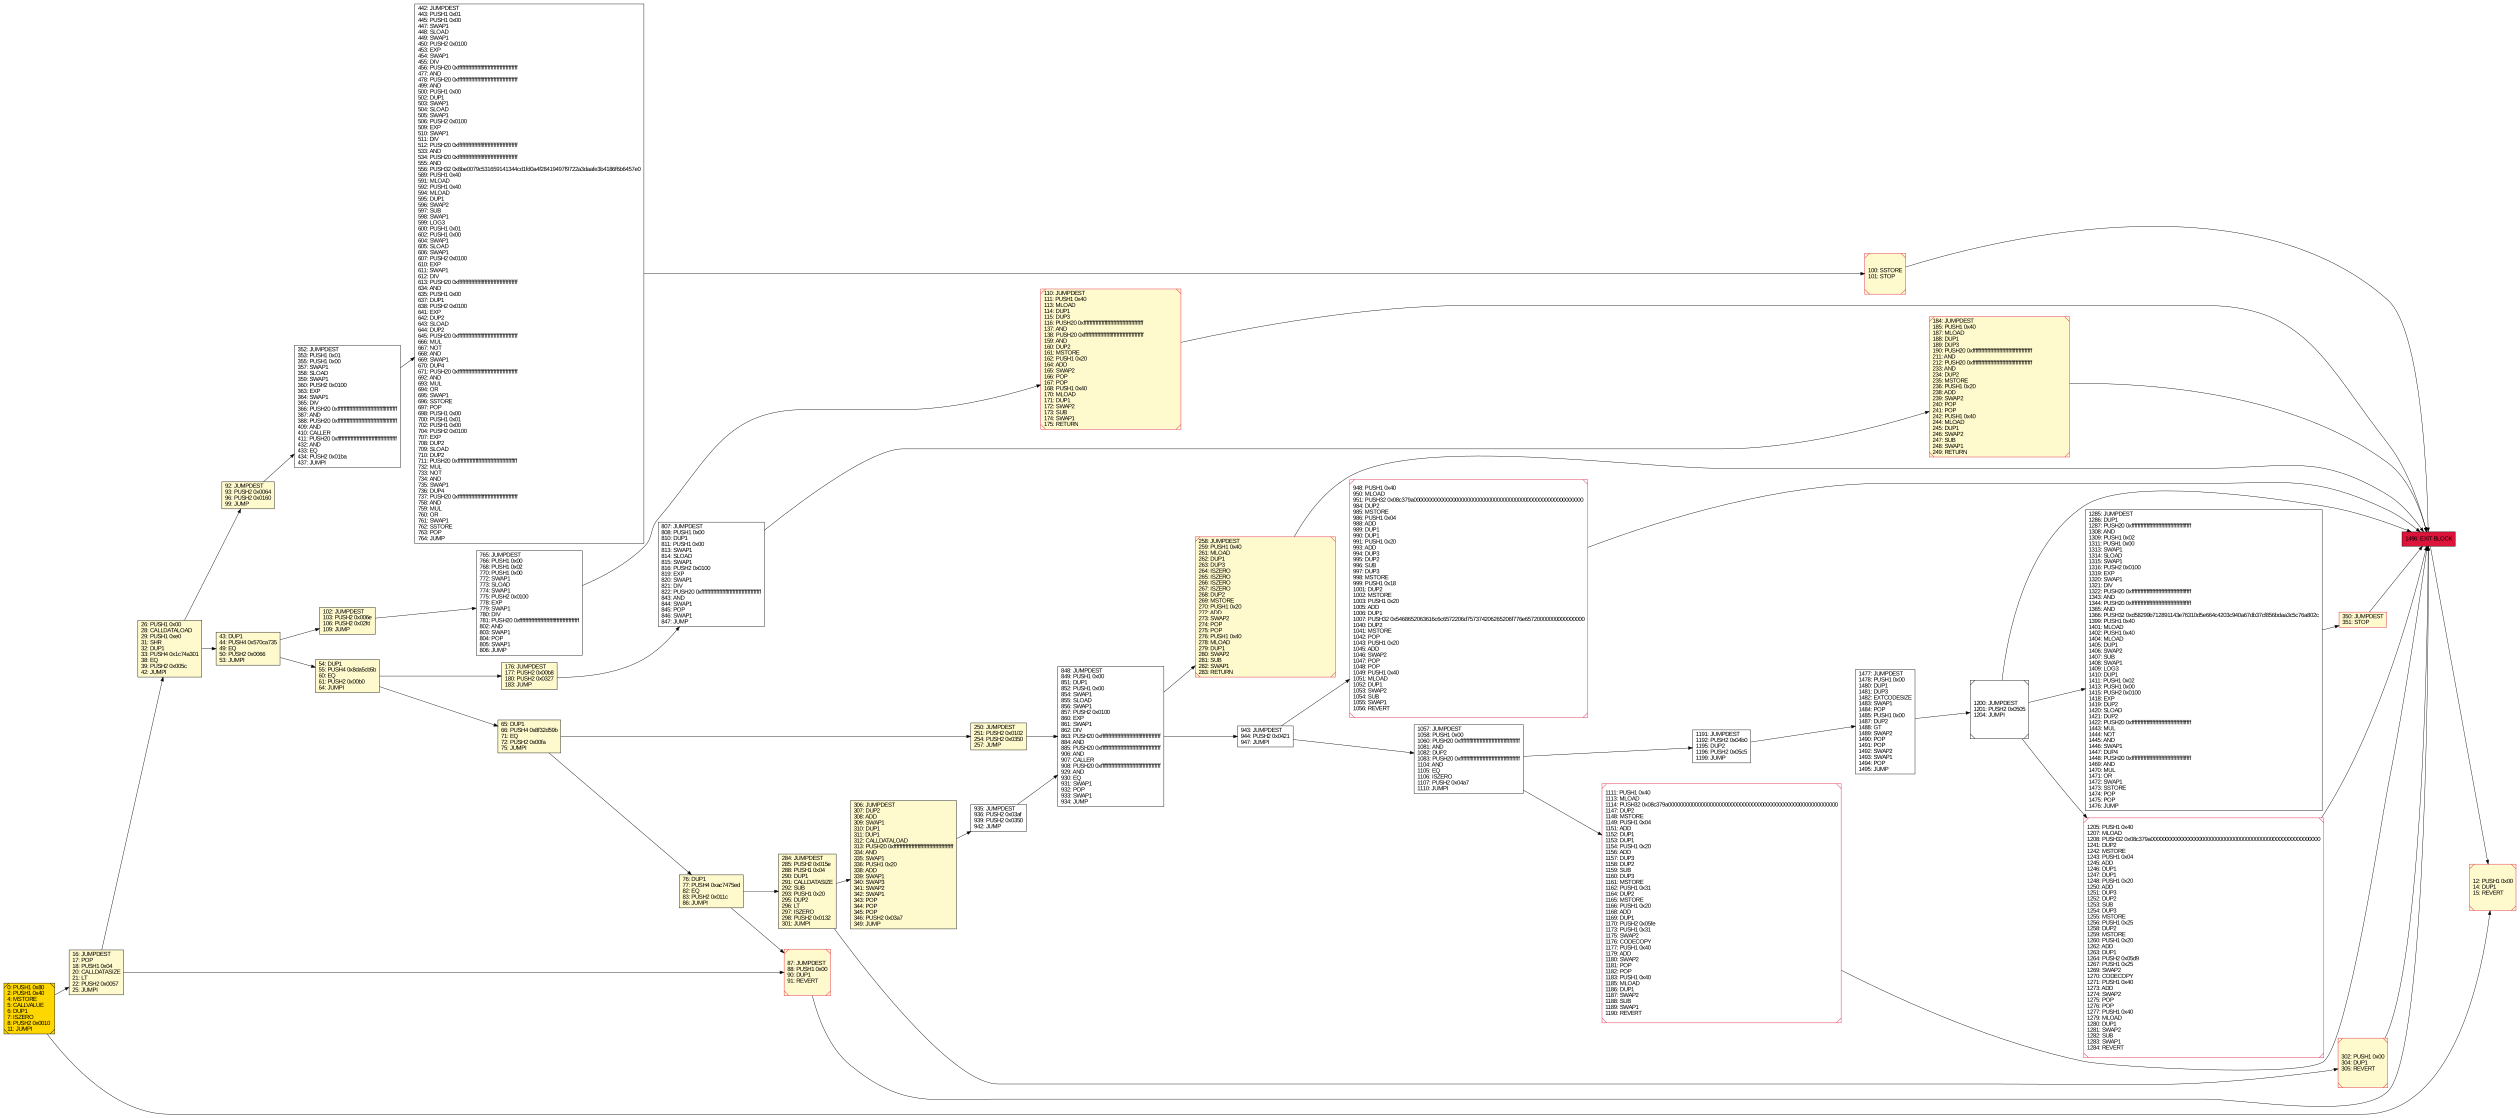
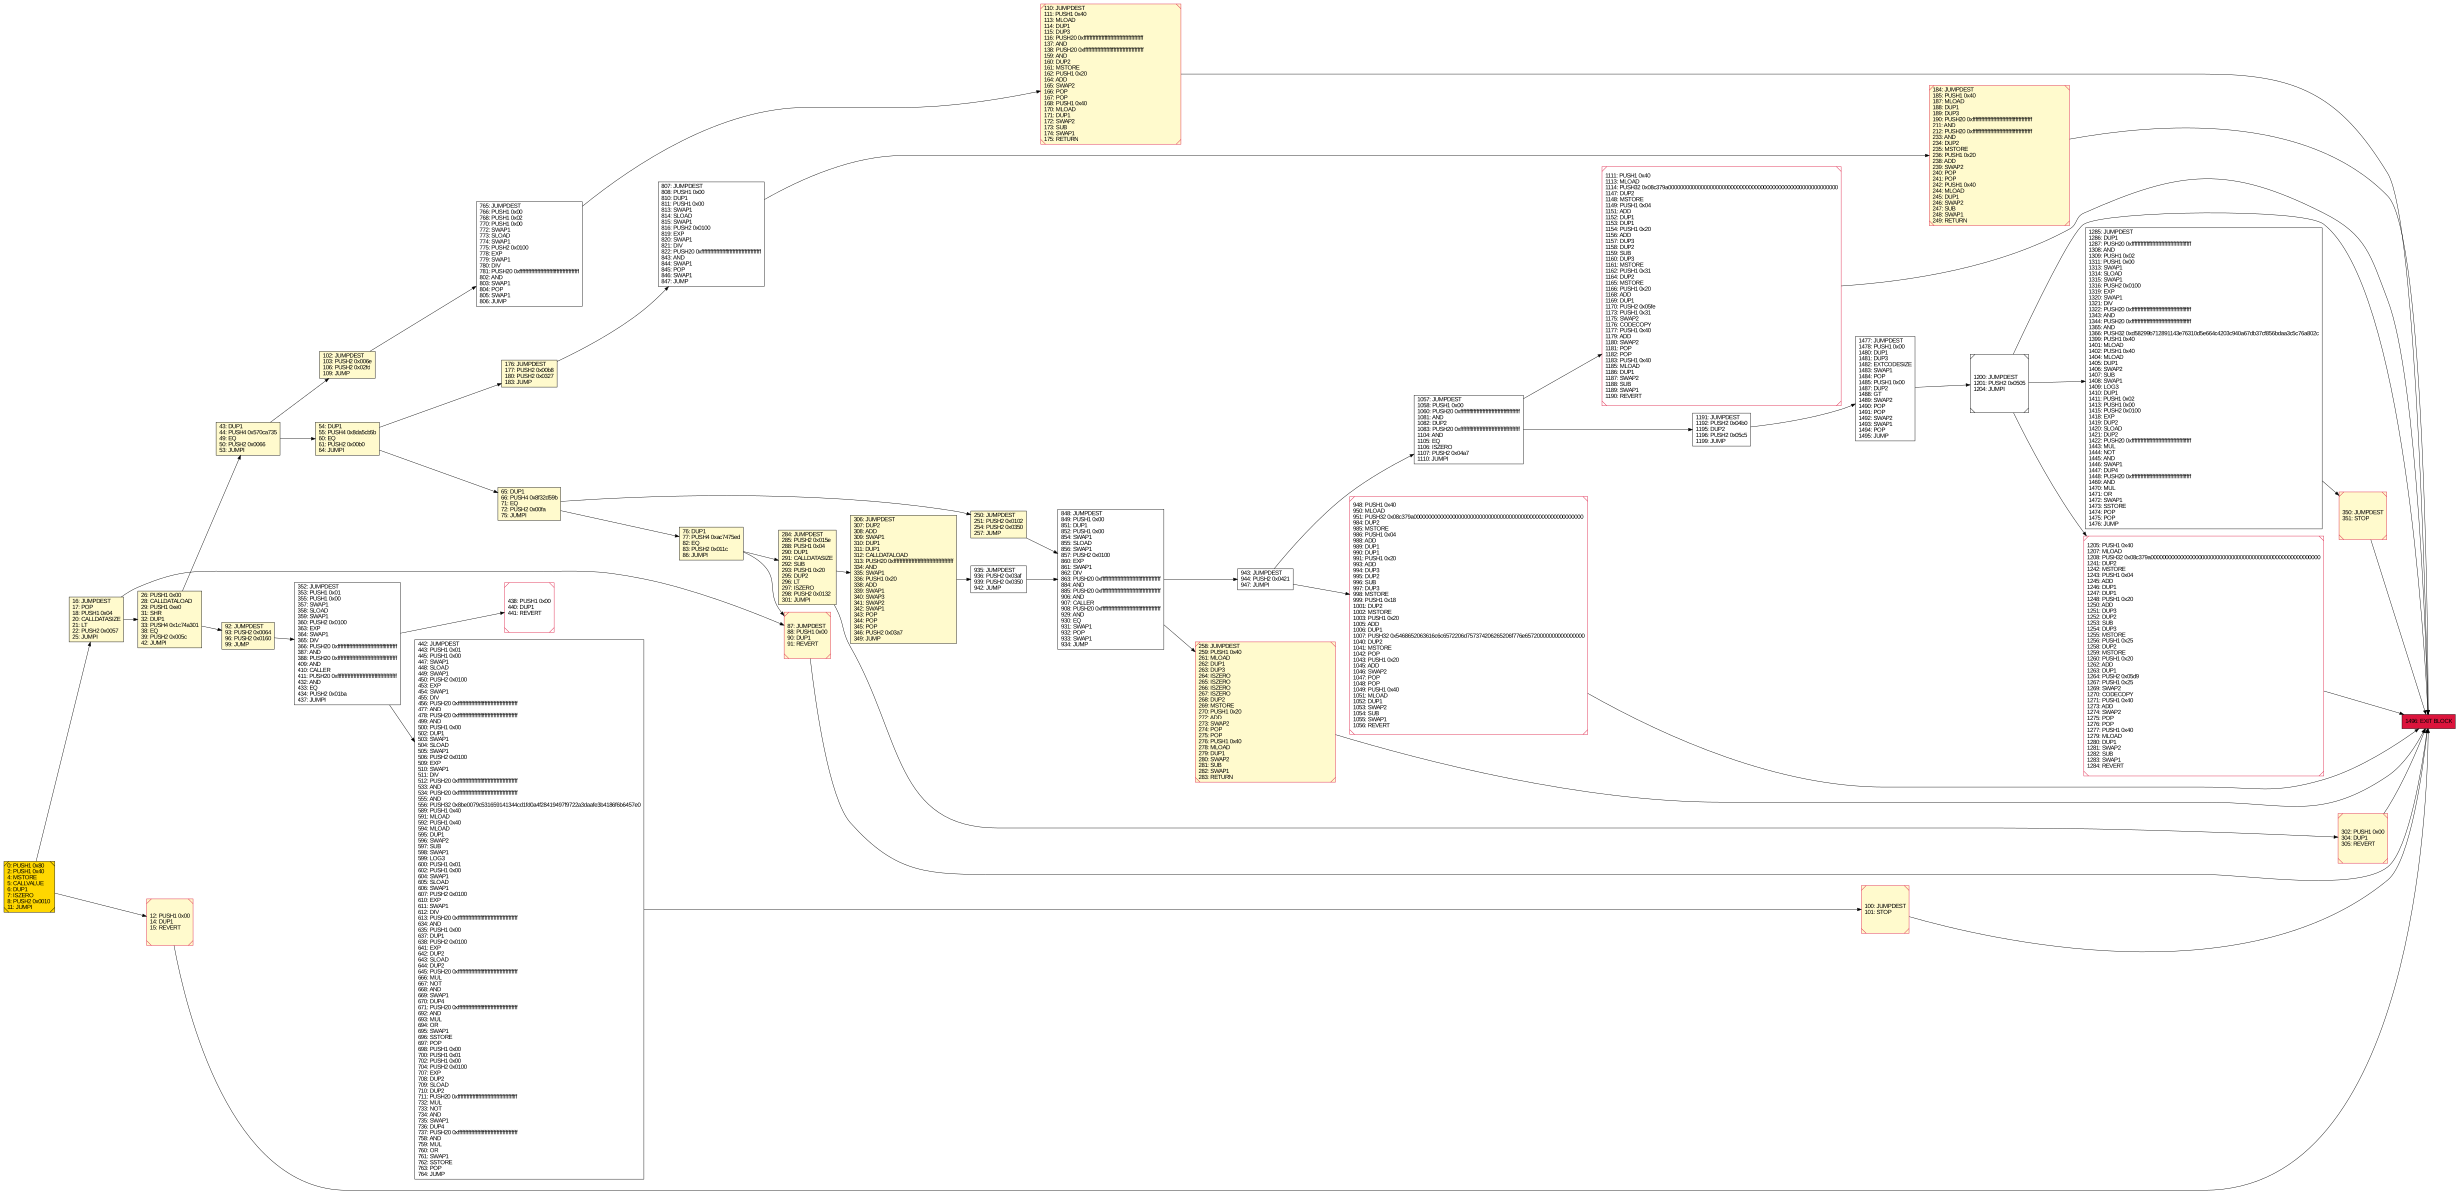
  digraph {
    rankdir=LR
    node [color=black fillcolor=lemonchiffon fontcolor=black fontname=arial shape=box style=filled]
    n1 [label="54: DUP1\l55: PUSH4 0x8da5cb5b\l60: EQ\l61: PUSH2 0x00b0\l64: JUMPI\l"]
    n2 [label="176: JUMPDEST\l177: PUSH2 0x00b8\l180: PUSH2 0x0327\l183: JUMP\l"]
    n3 [label="65: DUP1\l66: PUSH4 0x8f32d59b\l71: EQ\l72: PUSH2 0x00fa\l75: JUMPI\l"]
    n4 [fillcolor=white label="807: JUMPDEST\l808: PUSH1 0x00\l810: DUP1\l811: PUSH1 0x00\l813: SWAP1\l814: SLOAD\l815: SWAP1\l816: PUSH2 0x0100\l819: EXP\l820: SWAP1\l821: DIV\l822: PUSH20 0xffffffffffffffffffffffffffffffffffffffff\l843: AND\l844: SWAP1\l845: POP\l846: SWAP1\l847: JUMP\l"]
    n5 [label="76: DUP1\l77: PUSH4 0xac7475ed\l82: EQ\l83: PUSH2 0x011c\l86: JUMPI\l"]
    n6 [label="250: JUMPDEST\l251: PUSH2 0x0102\l254: PUSH2 0x0350\l257: JUMP\l"]
    n7 [color=crimson fillcolor=white label="1205: PUSH1 0x40\l1207: MLOAD\l1208: PUSH32 0x08c379a000000000000000000000000000000000000000000000000000000000\l1241: DUP2\l1242: MSTORE\l1243: PUSH1 0x04\l1245: ADD\l1246: DUP1\l1247: DUP1\l1248: PUSH1 0x20\l1250: ADD\l1251: DUP3\l1252: DUP2\l1253: SUB\l1254: DUP3\l1255: MSTORE\l1256: PUSH1 0x25\l1258: DUP2\l1259: MSTORE\l1260: PUSH1 0x20\l1262: ADD\l1263: DUP1\l1264: PUSH2 0x05d9\l1267: PUSH1 0x25\l1269: SWAP2\l1270: CODECOPY\l1271: PUSH1 0x40\l1273: ADD\l1274: SWAP2\l1275: POP\l1276: POP\l1277: PUSH1 0x40\l1279: MLOAD\l1280: DUP1\l1281: SWAP2\l1282: SUB\l1283: SWAP1\l1284: REVERT\l" shape=Msquare]
    n8 [fillcolor=crimson label="1496: EXIT BLOCK\l"]
    n9 [color=crimson label="184: JUMPDEST\l185: PUSH1 0x40\l187: MLOAD\l188: DUP1\l189: DUP3\l190: PUSH20 0xffffffffffffffffffffffffffffffffffffffff\l211: AND\l212: PUSH20 0xffffffffffffffffffffffffffffffffffffffff\l233: AND\l234: DUP2\l235: MSTORE\l236: PUSH1 0x20\l238: ADD\l239: SWAP2\l240: POP\l241: POP\l242: PUSH1 0x40\l244: MLOAD\l245: DUP1\l246: SWAP2\l247: SUB\l248: SWAP1\l249: RETURN\l" shape=Msquare]
    n10 [color=crimson label="87: JUMPDEST\l88: PUSH1 0x00\l90: DUP1\l91: REVERT\l" shape=Msquare]
    n11 [label="284: JUMPDEST\l285: PUSH2 0x015e\l288: PUSH1 0x04\l290: DUP1\l291: CALLDATASIZE\l292: SUB\l293: PUSH1 0x20\l295: DUP2\l296: LT\l297: ISZERO\l298: PUSH2 0x0132\l301: JUMPI\l"]
    n12 [label="306: JUMPDEST\l307: DUP2\l308: ADD\l309: SWAP1\l310: DUP1\l311: DUP1\l312: CALLDATALOAD\l313: PUSH20 0xffffffffffffffffffffffffffffffffffffffff\l334: AND\l335: SWAP1\l336: PUSH1 0x20\l338: ADD\l339: SWAP1\l340: SWAP3\l341: SWAP2\l342: SWAP1\l343: POP\l344: POP\l345: POP\l346: PUSH2 0x03a7\l349: JUMP\l"]
    n13 [color=crimson label="302: PUSH1 0x00\l304: DUP1\l305: REVERT\l" shape=Msquare]
    n14 [fillcolor=white label="1285: JUMPDEST\l1286: DUP1\l1287: PUSH20 0xffffffffffffffffffffffffffffffffffffffff\l1308: AND\l1309: PUSH1 0x02\l1311: PUSH1 0x00\l1313: SWAP1\l1314: SLOAD\l1315: SWAP1\l1316: PUSH2 0x0100\l1319: EXP\l1320: SWAP1\l1321: DIV\l1322: PUSH20 0xffffffffffffffffffffffffffffffffffffffff\l1343: AND\l1344: PUSH20 0xffffffffffffffffffffffffffffffffffffffff\l1365: AND\l1366: PUSH32 0xd58299b712891143e76310d5e664c4203c940a67db37cf856bdaa3c5c76a802c\l1399: PUSH1 0x40\l1401: MLOAD\l1402: PUSH1 0x40\l1404: MLOAD\l1405: DUP1\l1406: SWAP2\l1407: SUB\l1408: SWAP1\l1409: LOG3\l1410: DUP1\l1411: PUSH1 0x02\l1413: PUSH1 0x00\l1415: PUSH2 0x0100\l1418: EXP\l1419: DUP2\l1420: SLOAD\l1421: DUP2\l1422: PUSH20 0xffffffffffffffffffffffffffffffffffffffff\l1443: MUL\l1444: NOT\l1445: AND\l1446: SWAP1\l1447: DUP4\l1448: PUSH20 0xffffffffffffffffffffffffffffffffffffffff\l1469: AND\l1470: MUL\l1471: OR\l1472: SWAP1\l1473: SSTORE\l1474: POP\l1475: POP\l1476: JUMP\l"]
-   n15 [color=crimson label="350: JUMPDEST\l351: STOP\l"]
+   n15 [color=crimson label="350: JUMPDEST\l351: STOP\l" shape=Msquare]
    n16 [fillcolor=white label="352: JUMPDEST\l353: PUSH1 0x01\l355: PUSH1 0x00\l357: SWAP1\l358: SLOAD\l359: SWAP1\l360: PUSH2 0x0100\l363: EXP\l364: SWAP1\l365: DIV\l366: PUSH20 0xffffffffffffffffffffffffffffffffffffffff\l387: AND\l388: PUSH20 0xffffffffffffffffffffffffffffffffffffffff\l409: AND\l410: CALLER\l411: PUSH20 0xffffffffffffffffffffffffffffffffffffffff\l432: AND\l433: EQ\l434: PUSH2 0x01ba\l437: JUMPI\l"]
+   n17 [color=crimson fillcolor=white label="438: PUSH1 0x00\l440: DUP1\l441: REVERT\l" shape=Msquare]
    n18 [fillcolor=white label="442: JUMPDEST\l443: PUSH1 0x01\l445: PUSH1 0x00\l447: SWAP1\l448: SLOAD\l449: SWAP1\l450: PUSH2 0x0100\l453: EXP\l454: SWAP1\l455: DIV\l456: PUSH20 0xffffffffffffffffffffffffffffffffffffffff\l477: AND\l478: PUSH20 0xffffffffffffffffffffffffffffffffffffffff\l499: AND\l500: PUSH1 0x00\l502: DUP1\l503: SWAP1\l504: SLOAD\l505: SWAP1\l506: PUSH2 0x0100\l509: EXP\l510: SWAP1\l511: DIV\l512: PUSH20 0xffffffffffffffffffffffffffffffffffffffff\l533: AND\l534: PUSH20 0xffffffffffffffffffffffffffffffffffffffff\l555: AND\l556: PUSH32 0x8be0079c531659141344cd1fd0a4f28419497f9722a3daafe3b4186f6b6457e0\l589: PUSH1 0x40\l591: MLOAD\l592: PUSH1 0x40\l594: MLOAD\l595: DUP1\l596: SWAP2\l597: SUB\l598: SWAP1\l599: LOG3\l600: PUSH1 0x01\l602: PUSH1 0x00\l604: SWAP1\l605: SLOAD\l606: SWAP1\l607: PUSH2 0x0100\l610: EXP\l611: SWAP1\l612: DIV\l613: PUSH20 0xffffffffffffffffffffffffffffffffffffffff\l634: AND\l635: PUSH1 0x00\l637: DUP1\l638: PUSH2 0x0100\l641: EXP\l642: DUP2\l643: SLOAD\l644: DUP2\l645: PUSH20 0xffffffffffffffffffffffffffffffffffffffff\l666: MUL\l667: NOT\l668: AND\l669: SWAP1\l670: DUP4\l671: PUSH20 0xffffffffffffffffffffffffffffffffffffffff\l692: AND\l693: MUL\l694: OR\l695: SWAP1\l696: SSTORE\l697: POP\l698: PUSH1 0x00\l700: PUSH1 0x01\l702: PUSH1 0x00\l704: PUSH2 0x0100\l707: EXP\l708: DUP2\l709: SLOAD\l710: DUP2\l711: PUSH20 0xffffffffffffffffffffffffffffffffffffffff\l732: MUL\l733: NOT\l734: AND\l735: SWAP1\l736: DUP4\l737: PUSH20 0xffffffffffffffffffffffffffffffffffffffff\l758: AND\l759: MUL\l760: OR\l761: SWAP1\l762: SSTORE\l763: POP\l764: JUMP\l"]
-   n19 [color=crimson label="100: SSTORE\l101: STOP\l" shape=Msquare]
+   n19 [color=crimson label="100: JUMPDEST\l101: STOP\l" shape=Msquare]
    n20 [label="43: DUP1\l44: PUSH4 0x570ca735\l49: EQ\l50: PUSH2 0x0066\l53: JUMPI\l"]
    n21 [label="102: JUMPDEST\l103: PUSH2 0x006e\l106: PUSH2 0x02fd\l109: JUMP\l"]
    n22 [fillcolor=white label="765: JUMPDEST\l766: PUSH1 0x00\l768: PUSH1 0x02\l770: PUSH1 0x00\l772: SWAP1\l773: SLOAD\l774: SWAP1\l775: PUSH2 0x0100\l778: EXP\l779: SWAP1\l780: DIV\l781: PUSH20 0xffffffffffffffffffffffffffffffffffffffff\l802: AND\l803: SWAP1\l804: POP\l805: SWAP1\l806: JUMP\l"]
    n23 [fillcolor=white label="935: JUMPDEST\l936: PUSH2 0x03af\l939: PUSH2 0x0350\l942: JUMP\l"]
    n24 [fillcolor=white label="848: JUMPDEST\l849: PUSH1 0x00\l851: DUP1\l852: PUSH1 0x00\l854: SWAP1\l855: SLOAD\l856: SWAP1\l857: PUSH2 0x0100\l860: EXP\l861: SWAP1\l862: DIV\l863: PUSH20 0xffffffffffffffffffffffffffffffffffffffff\l884: AND\l885: PUSH20 0xffffffffffffffffffffffffffffffffffffffff\l906: AND\l907: CALLER\l908: PUSH20 0xffffffffffffffffffffffffffffffffffffffff\l929: AND\l930: EQ\l931: SWAP1\l932: POP\l933: SWAP1\l934: JUMP\l"]
    n25 [color=crimson fillcolor=white label="948: PUSH1 0x40\l950: MLOAD\l951: PUSH32 0x08c379a000000000000000000000000000000000000000000000000000000000\l984: DUP2\l985: MSTORE\l986: PUSH1 0x04\l988: ADD\l989: DUP1\l990: DUP1\l991: PUSH1 0x20\l993: ADD\l994: DUP3\l995: DUP2\l996: SUB\l997: DUP3\l998: MSTORE\l999: PUSH1 0x18\l1001: DUP2\l1002: MSTORE\l1003: PUSH1 0x20\l1005: ADD\l1006: DUP1\l1007: PUSH32 0x5468652063616c6c6572206d757374206265206f776e65720000000000000000\l1040: DUP2\l1041: MSTORE\l1042: POP\l1043: PUSH1 0x20\l1045: ADD\l1046: SWAP2\l1047: POP\l1048: POP\l1049: PUSH1 0x40\l1051: MLOAD\l1052: DUP1\l1053: SWAP2\l1054: SUB\l1055: SWAP1\l1056: REVERT\l" shape=Msquare]
    n26 [fillcolor=white label="1191: JUMPDEST\l1192: PUSH2 0x04b0\l1195: DUP2\l1196: PUSH2 0x05c5\l1199: JUMP\l"]
    n27 [fillcolor=white label="1477: JUMPDEST\l1478: PUSH1 0x00\l1480: DUP1\l1481: DUP3\l1482: EXTCODESIZE\l1483: SWAP1\l1484: POP\l1485: PUSH1 0x00\l1487: DUP2\l1488: GT\l1489: SWAP2\l1490: POP\l1491: POP\l1492: SWAP2\l1493: SWAP1\l1494: POP\l1495: JUMP\l"]
    n28 [fillcolor=white label="1200: JUMPDEST\l1201: PUSH2 0x0505\l1204: JUMPI\l" shape=Msquare]
    n29 [color=crimson label="110: JUMPDEST\l111: PUSH1 0x40\l113: MLOAD\l114: DUP1\l115: DUP3\l116: PUSH20 0xffffffffffffffffffffffffffffffffffffffff\l137: AND\l138: PUSH20 0xffffffffffffffffffffffffffffffffffffffff\l159: AND\l160: DUP2\l161: MSTORE\l162: PUSH1 0x20\l164: ADD\l165: SWAP2\l166: POP\l167: POP\l168: PUSH1 0x40\l170: MLOAD\l171: DUP1\l172: SWAP2\l173: SUB\l174: SWAP1\l175: RETURN\l" shape=Msquare]
    n30 [fillcolor=white label="943: JUMPDEST\l944: PUSH2 0x0421\l947: JUMPI\l"]
    n31 [fillcolor=white label="1057: JUMPDEST\l1058: PUSH1 0x00\l1060: PUSH20 0xffffffffffffffffffffffffffffffffffffffff\l1081: AND\l1082: DUP2\l1083: PUSH20 0xffffffffffffffffffffffffffffffffffffffff\l1104: AND\l1105: EQ\l1106: ISZERO\l1107: PUSH2 0x04a7\l1110: JUMPI\l"]
    n32 [color=crimson fillcolor=white label="1111: PUSH1 0x40\l1113: MLOAD\l1114: PUSH32 0x08c379a000000000000000000000000000000000000000000000000000000000\l1147: DUP2\l1148: MSTORE\l1149: PUSH1 0x04\l1151: ADD\l1152: DUP1\l1153: DUP1\l1154: PUSH1 0x20\l1156: ADD\l1157: DUP3\l1158: DUP2\l1159: SUB\l1160: DUP3\l1161: MSTORE\l1162: PUSH1 0x31\l1164: DUP2\l1165: MSTORE\l1166: PUSH1 0x20\l1168: ADD\l1169: DUP1\l1170: PUSH2 0x05fe\l1173: PUSH1 0x31\l1175: SWAP2\l1176: CODECOPY\l1177: PUSH1 0x40\l1179: ADD\l1180: SWAP2\l1181: POP\l1182: POP\l1183: PUSH1 0x40\l1185: MLOAD\l1186: DUP1\l1187: SWAP2\l1188: SUB\l1189: SWAP1\l1190: REVERT\l" shape=Msquare]
    n33 [color=crimson label="258: JUMPDEST\l259: PUSH1 0x40\l261: MLOAD\l262: DUP1\l263: DUP3\l264: ISZERO\l265: ISZERO\l266: ISZERO\l267: ISZERO\l268: DUP2\l269: MSTORE\l270: PUSH1 0x20\l272: ADD\l273: SWAP2\l274: POP\l275: POP\l276: PUSH1 0x40\l278: MLOAD\l279: DUP1\l280: SWAP2\l281: SUB\l282: SWAP1\l283: RETURN\l" shape=Msquare]
    n34 [fillcolor=gold label="0: PUSH1 0x80\l2: PUSH1 0x40\l4: MSTORE\l5: CALLVALUE\l6: DUP1\l7: ISZERO\l8: PUSH2 0x0010\l11: JUMPI\l" shape=Msquare]
    n35 [label="16: JUMPDEST\l17: POP\l18: PUSH1 0x04\l20: CALLDATASIZE\l21: LT\l22: PUSH2 0x0057\l25: JUMPI\l"]
    n36 [color=crimson label="12: PUSH1 0x00\l14: DUP1\l15: REVERT\l" shape=Msquare]
    n37 [label="26: PUSH1 0x00\l28: CALLDATALOAD\l29: PUSH1 0xe0\l31: SHR\l32: DUP1\l33: PUSH4 0x1c74a301\l38: EQ\l39: PUSH2 0x005c\l42: JUMPI\l"]
    n38 [label="92: JUMPDEST\l93: PUSH2 0x0064\l96: PUSH2 0x0160\l99: JUMP\l"]
    n1 -> n2
    n1 -> n3
    n2 -> n4
    n3 -> n5
    n3 -> n6
    n4 -> n9
    n5 -> n10
    n5 -> n11
    n6 -> n24
    n7 -> n8
    n9 -> n8
    n10 -> n8
    n11 -> n12
    n11 -> n13
    n12 -> n23
    n13 -> n8
    n14 -> n15
    n15 -> n8
+   n16 -> n17
    n16 -> n18
    n18 -> n19
    n19 -> n8
    n20 -> n1
    n20 -> n21
    n21 -> n22
    n22 -> n29
    n23 -> n24
    n24 -> n30
    n24 -> n33
    n25 -> n8
    n26 -> n27
    n27 -> n28
    n28 -> n7
    n28 -> n8
    n28 -> n14
    n29 -> n8
    n30 -> n25
    n30 -> n31
    n31 -> n26
    n31 -> n32
    n32 -> n8
    n33 -> n8
    n34 -> n35
    n34 -> n36
    n35 -> n10
    n35 -> n37
-   n8 -> n36
+   n36 -> n8
    n37 -> n20
    n37 -> n38
    n38 -> n16
  }
